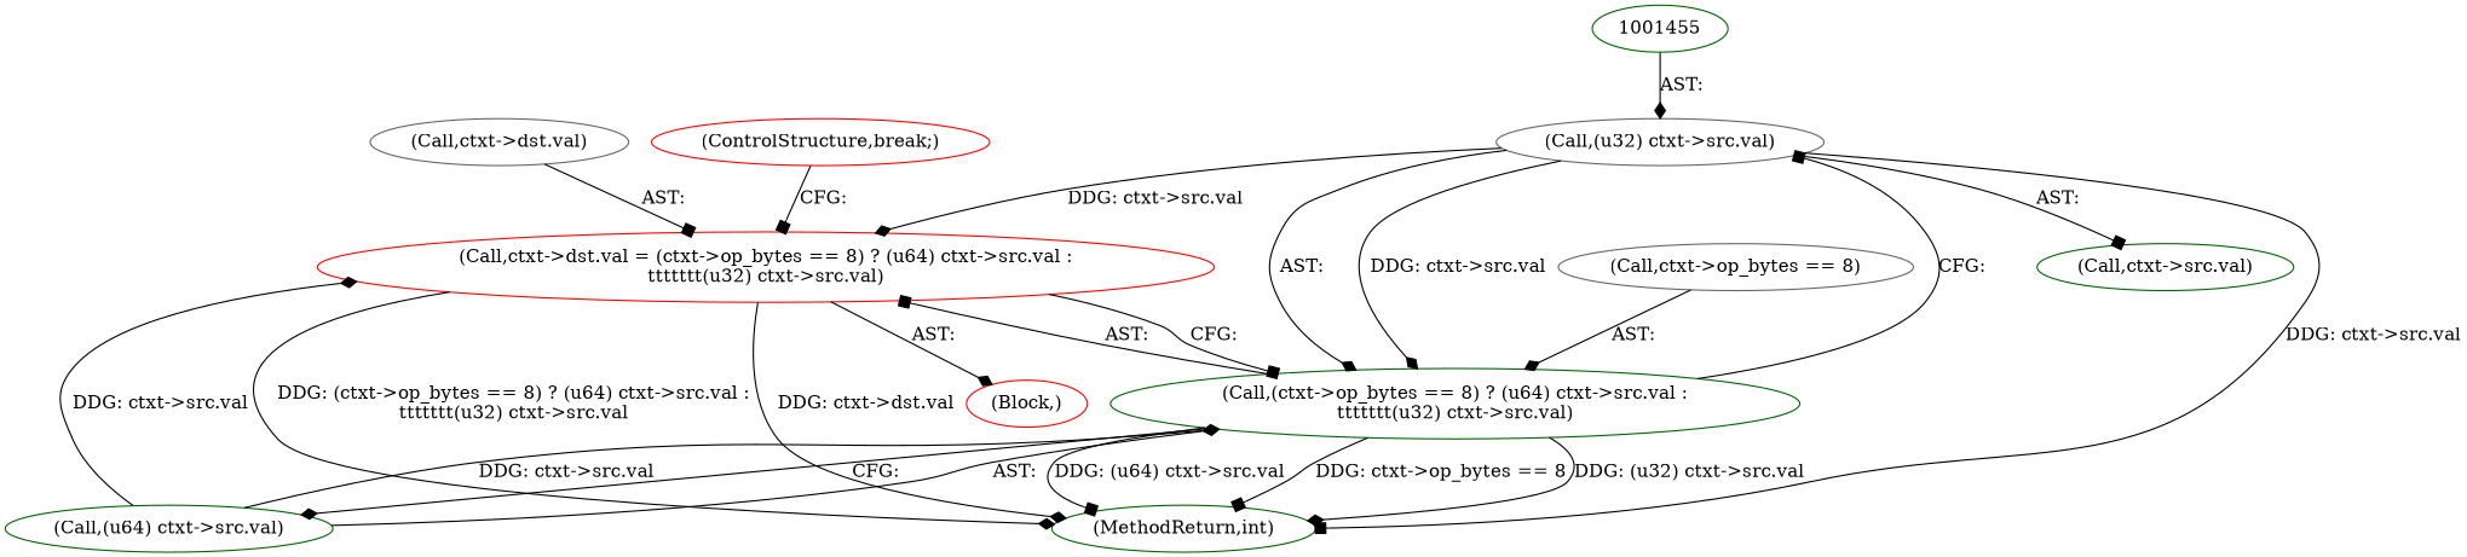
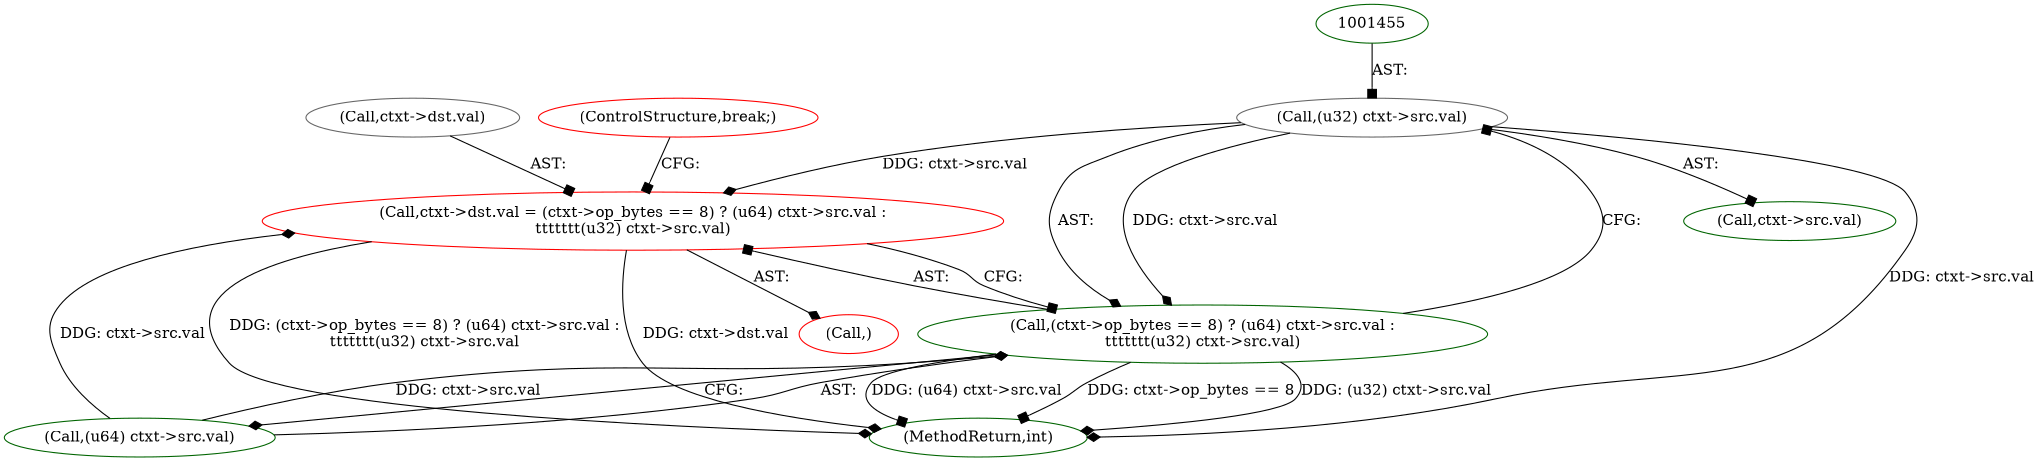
  digraph {
    node [color=darkgreen]
    edge [arrowhead=diamond]
    n1 [color=gray40 label="(Call,(u32) ctxt->src.val)"]
    n2 [color=red label="(Call,ctxt->dst.val = (ctxt->op_bytes == 8) ? (u64) ctxt->src.val :\n\t\t\t\t\t\t\t(u32) ctxt->src.val)"]
    n3 [label="(Call,(ctxt->op_bytes == 8) ? (u64) ctxt->src.val :\n\t\t\t\t\t\t\t(u32) ctxt->src.val)"]
    n4 [label="(MethodReturn,int)"]
    n5 [label="(Call,ctxt->src.val)"]
-   n6 [color=red label="(Block,)"]
+   n6 [color=red label="(Call,)"]
    n7 [label="(Call,(u64) ctxt->src.val)"]
    n8 [color=gray40 label="(Call,ctxt->dst.val)"]
-   n9 [color=gray40 label="(Call,ctxt->op_bytes == 8)"]
    n10 [color=red label="(ControlStructure,break;)"]
    1001455
    n1 -> n2 [label="DDG: ctxt->src.val"]
    n1 -> n3 [label="AST: "]
    n1 -> n3 [label="DDG: ctxt->src.val"]
-   n1 -> n4 [arrowhead=box label="DDG: ctxt->src.val"]
+   n1 -> n4 [label="DDG: ctxt->src.val"]
    n1 -> n5 [arrowhead=box label="AST: "]
    n2 -> n3 [arrowhead=box label="CFG: "]
    n2 -> n4 [label="DDG: ctxt->dst.val"]
    n2 -> n4 [label="DDG: (ctxt->op_bytes == 8) ? (u64) ctxt->src.val :\n\t\t\t\t\t\t\t(u32) ctxt->src.val"]
    n2 -> n6 [label="AST: "]
    n3 -> n1 [arrowhead=box label="CFG: "]
    n3 -> n2 [arrowhead=box label="AST: "]
    n3 -> n4 [arrowhead=box label="DDG: (u64) ctxt->src.val"]
    n3 -> n4 [arrowhead=box label="DDG: ctxt->op_bytes == 8"]
    n3 -> n4 [label="DDG: (u32) ctxt->src.val"]
    n3 -> n7 [label="CFG: "]
    n7 -> n2 [label="DDG: ctxt->src.val"]
    n7 -> n3 [label="AST: "]
    n7 -> n3 [label="DDG: ctxt->src.val"]
    n8 -> n2 [arrowhead=box label="AST: "]
-   n9 -> n3 [label="AST: "]
    n10 -> n2 [arrowhead=box label="CFG: "]
-   1001455 -> n1 [label="AST: "]
+   1001455 -> n1 [arrowhead=box label="AST: "]
  }
